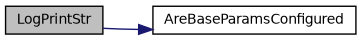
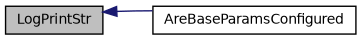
  digraph {
    rankdir=LR
    node [color=black fontname=Helvetica fontsize=10 shape=record style=filled]
    n1 [fillcolor=grey75 fontcolor=black height=0.2 label=LogPrintStr width=0.4]
    n2 [fillcolor=white height=0.2 label=AreBaseParamsConfigured width=0.4]
-   n1 -> n2 [color=midnightblue fontname=Helvetica fontsize=10 labelfontname=Helvetica labelfontsize=10 style=solid]
+   n2 -> n1 [color=midnightblue fontname=Helvetica fontsize=10 labelfontname=Helvetica labelfontsize=10 style=solid]
  }
